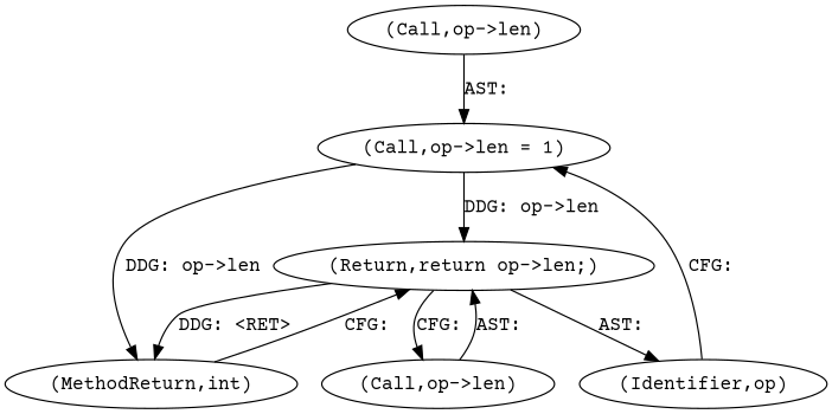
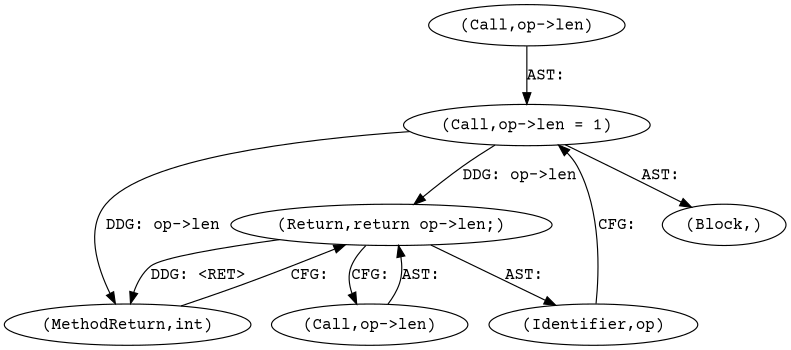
  digraph {
    fontname="Courier Prime"
    node [fontname="Courier Prime"]
    edge [fontname="Courier Prime"]
    n1 [label="(Call,op->len = 1)"]
    n2 [label="(Return,return op->len;)"]
+   n3 [label="(Block,)"]
    n4 [label="(MethodReturn,int)"]
    n5 [label="(Call,op->len)"]
    n6 [label="(Identifier,op)"]
    n7 [label="(Call,op->len)"]
    n1 -> n2 [label="DDG: op->len"]
+   n1 -> n3 [label="AST: "]
    n1 -> n4 [label="DDG: op->len"]
    n2 -> n4 [label="DDG: <RET>"]
    n2 -> n5 [label="CFG: "]
    n2 -> n6 [label="AST: "]
    n4 -> n2 [label="CFG: "]
    n5 -> n2 [label="AST: "]
    n6 -> n1 [label="CFG: "]
    n7 -> n1 [label="AST: "]
  }
